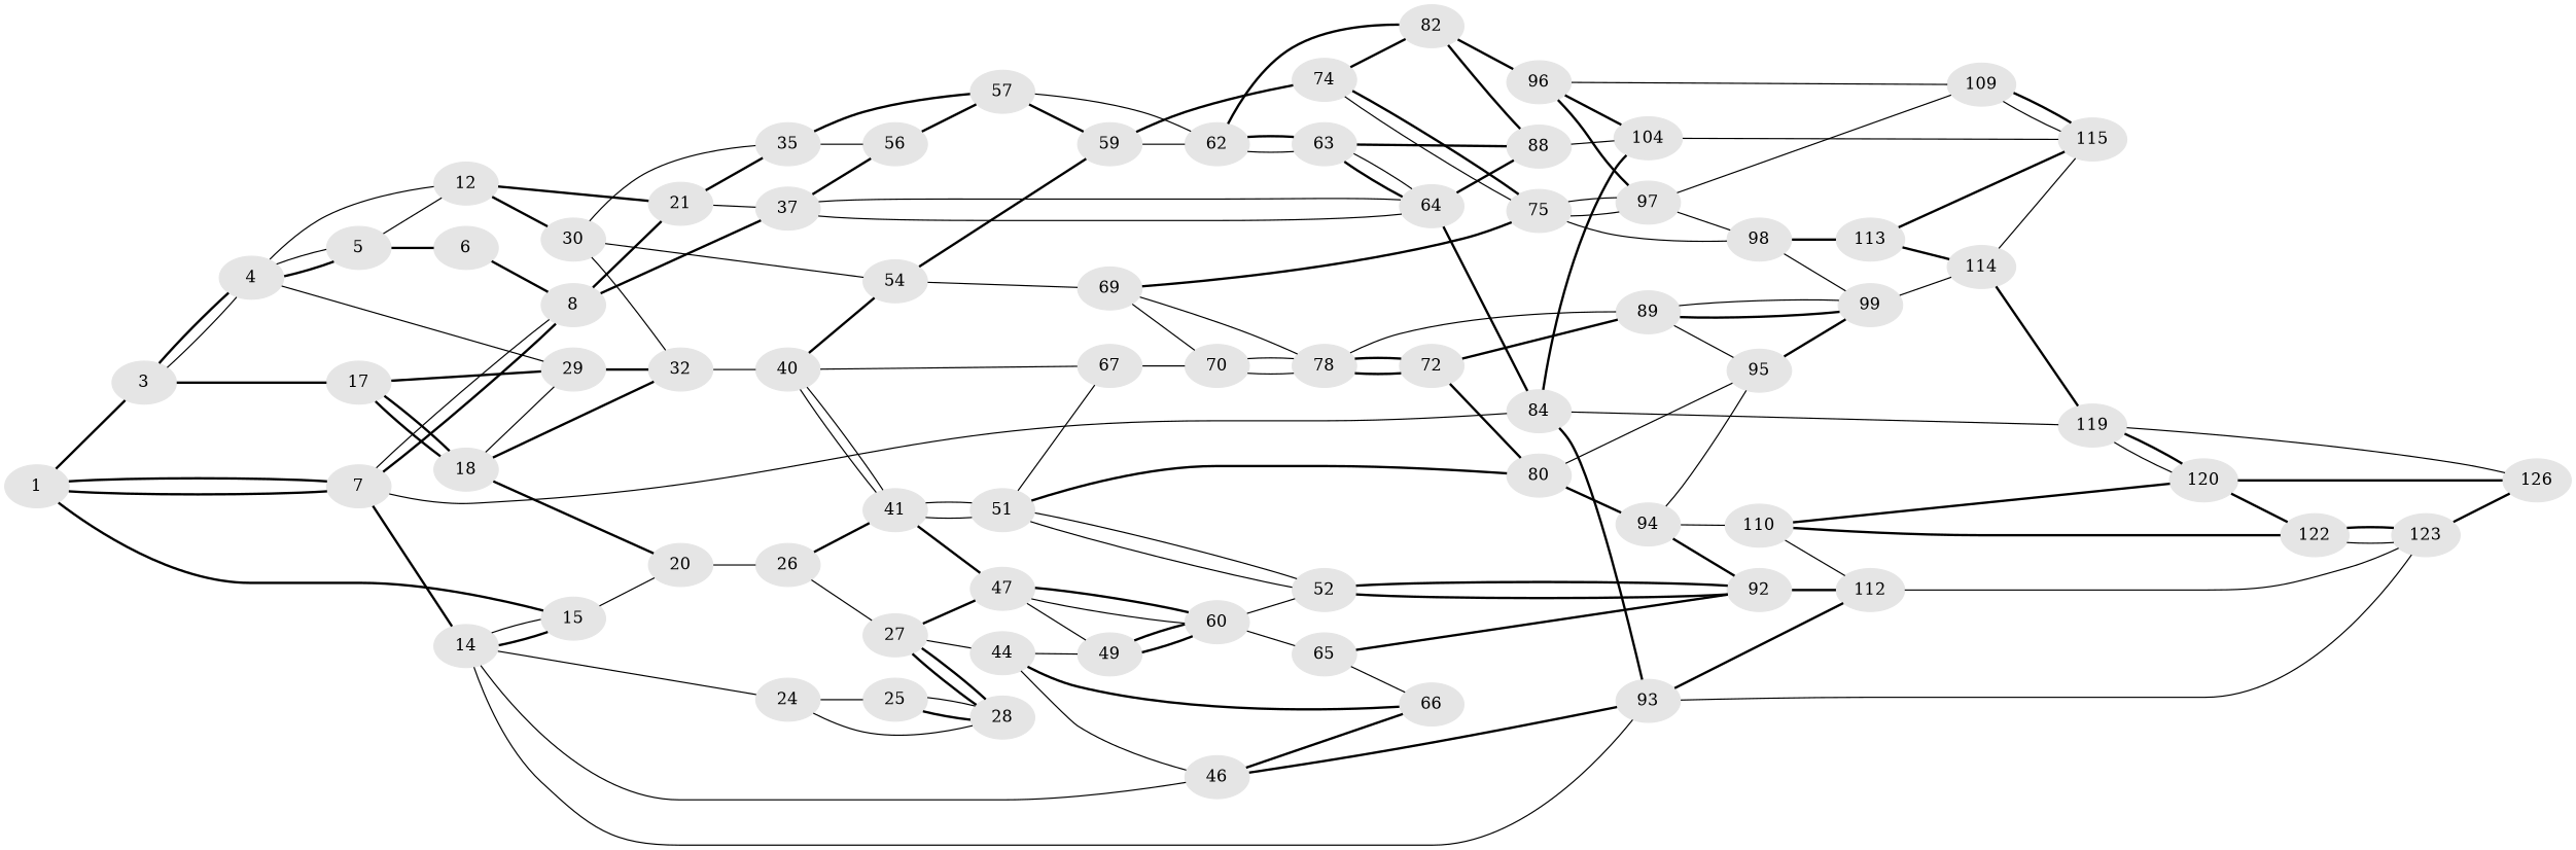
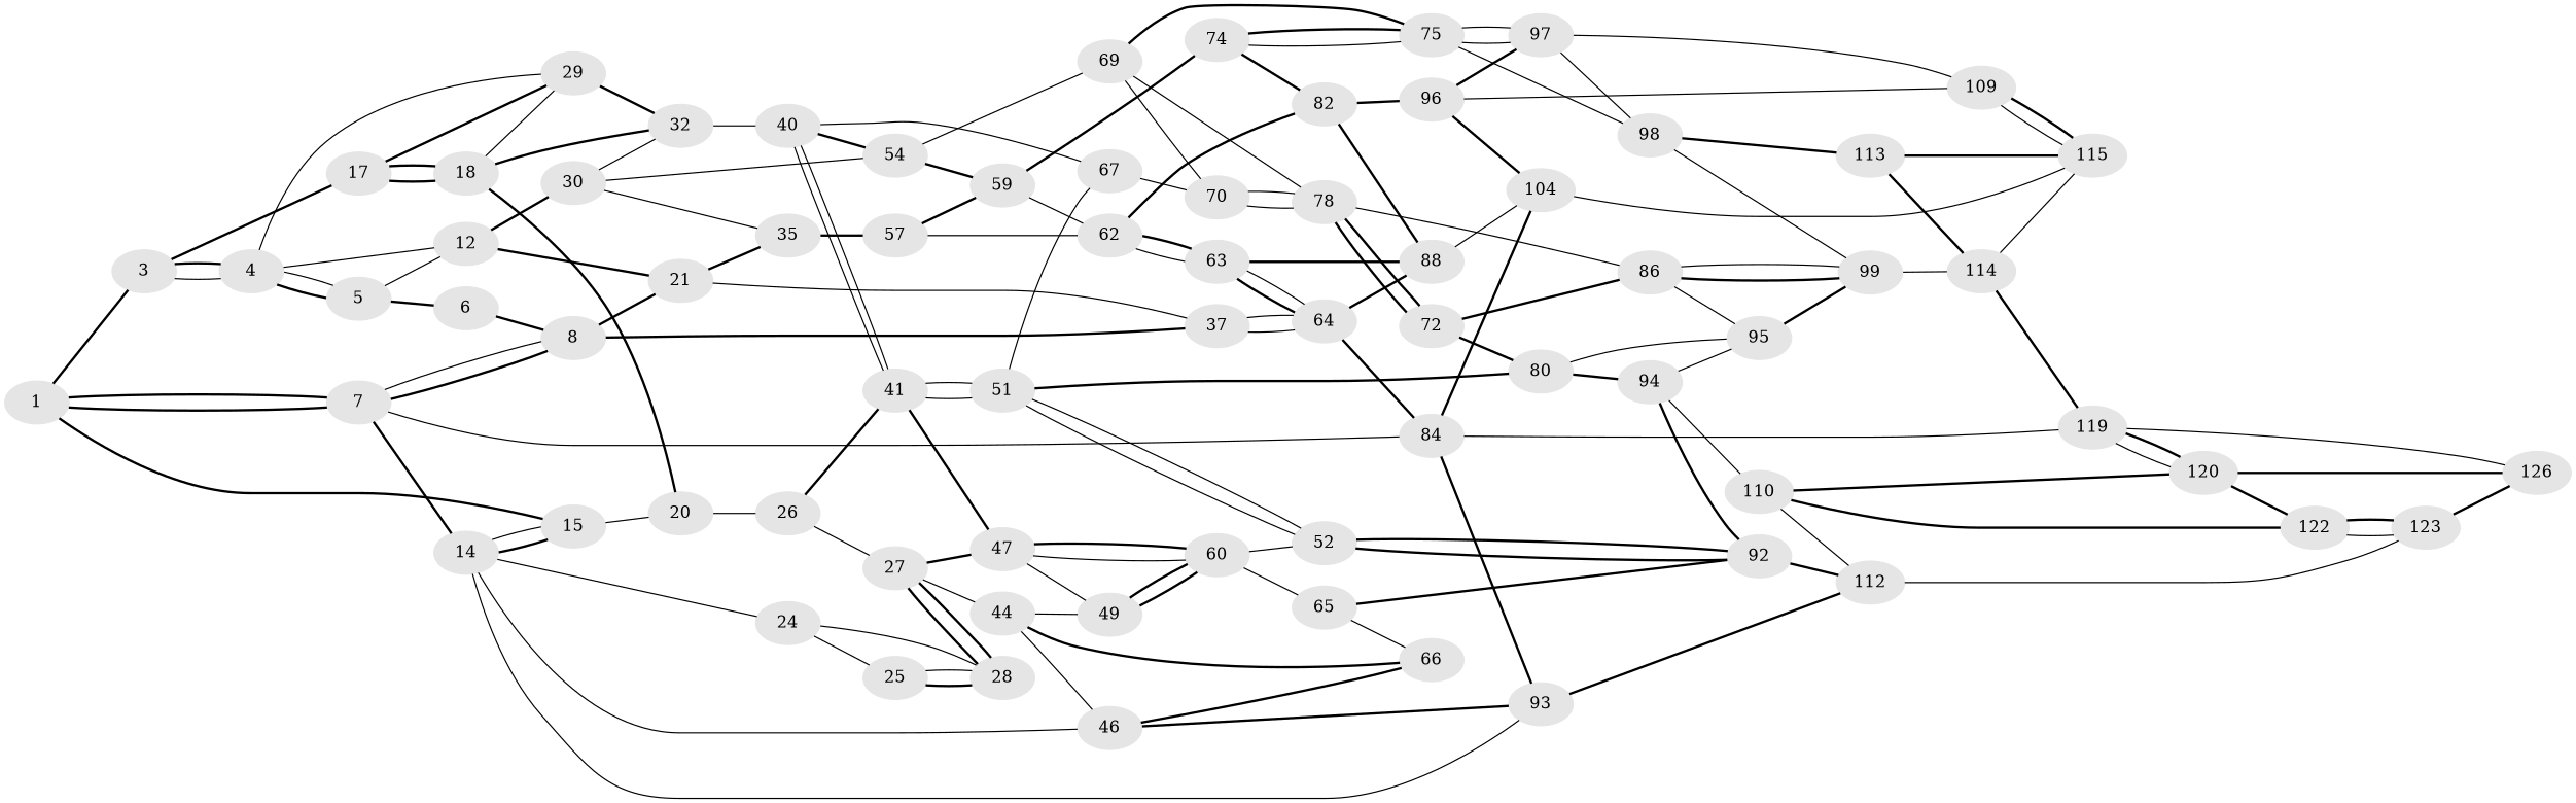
  graph {
    rankdir=LR
    node [color=gray90 style=filled]
    edge [style=bold]
    1 [super="+2"]
    3
    7
    15 [super="+16"]
    4 [super="+13"]
    17
    8 [super="+9"]
    14 [super="+23"]
    84 [super="+127"]
    20
    5 [super="+11"]
    12 [super="+22"]
    29 [super="+33"]
    18 [super="+19"]
    6 [super="+10"]
    21 [super="+34"]
    30 [super="+31"]
    32 [super="+39"]
    37 [super="+38"]
    24
    46 [super="+73"]
    93 [super="+94"]
    104 [super="+117"]
    119 [super="+125"]
    35 [super="+36"]
-   56
    64 [super="+85"]
    54 [super="+61"]
    25
    28
    66 [super="+72"]
    112 [super="+121"]
    123 [super="+128"]
    26
    40 [super="+55"]
    27 [super="+43"]
    41 [super="+42"]
    57 [super="+58"]
    44 [super="+45"]
    47 [super="+48"]
    51 [super="+68"]
    49
    n43 [label=60 super="+53"]
    59 [super="+60"]
    69 [super="+77"]
    67
    62 [super="+71"]
    88 [super="+103"]
    70
    52
    80 [super="+90"]
    65 [super="+83"]
    92 [super="+100"]
    n54 [label=94 super="+107"]
    95 [super="+106"]
    74
    75 [super="+76"]
    78 [super="+81"]
    63
    82 [super="+89"]
    96 [super="+105"]
    97 [super="+101"]
    98 [super="+102"]
    n64 [label=72]
-   86 [super="+87" label=89]
+   86 [super="+87"]
    109
    99 [super="+108"]
    113
    110 [super="+111"]
    115 [super="+116"]
    120 [super="+124"]
    126
    114 [super="+118"]
    122
    1 -- 3
    1 -- 7
    1 -- 7
    1 -- 15
    3 -- 4 [style=solid]
    3 -- 4
    3 -- 17
    7 -- 8
    7 -- 8 [style=solid]
    7 -- 14
    7 -- 84 [style=solid]
    15 -- 20 [style=solid]
    4 -- 5
    4 -- 5 [style=solid]
    4 -- 12 [style=solid]
    4 -- 29 [style=solid]
    17 -- 29
    17 -- 18
    17 -- 18
    8 -- 21
    8 -- 37
    14 -- 15
    14 -- 15 [style=solid]
    14 -- 24 [style=solid]
    14 -- 46 [style=solid]
    14 -- 93 [style=solid]
    84 -- 93
    84 -- 104
    84 -- 119 [style=solid]
    20 -- 26 [style=solid]
    5 -- 12 [style=solid]
    5 -- 6 [weight=2]
    12 -- 21
    12 -- 30
    29 -- 32
    18 -- 20
    18 -- 29 [style=solid]
    18 -- 32
    6 -- 8
    21 -- 37 [style=solid]
    21 -- 35
    30 -- 32 [style=solid]
    30 -- 35 [style=solid]
    30 -- 54 [style=solid]
    32 -- 40 [style=solid]
-   37 -- 56
    37 -- 64 [style=solid]
    37 -- 64 [style=solid]
    24 -- 25 [style=solid]
    24 -- 28 [style=solid]
    46 -- 93
    46 -- 66
    93 -- 112
-   93 -- 123 [style=solid]
    104 -- 115 [style=solid]
    119 -- 120 [style=solid]
    119 -- 120
    119 -- 126 [style=solid]
-   35 -- 56 [style=solid]
    35 -- 57
-   56 -- 57
    64 -- 84
    64 -- 88
    54 -- 59
    54 -- 69 [style=solid]
    25 -- 28
    25 -- 28 [style=solid]
    112 -- 123 [style=solid]
    123 -- 126
    26 -- 27 [style=solid]
    26 -- 41
    40 -- 54
    40 -- 41 [style=solid]
    40 -- 41 [style=solid]
    40 -- 67 [style=solid]
    27 -- 28
    27 -- 28
    27 -- 44 [style=solid]
    27 -- 47
    41 -- 47
    41 -- 51 [style=solid]
    41 -- 51 [style=solid]
    57 -- 59
    57 -- 62 [style=solid]
    44 -- 46 [style=solid]
    44 -- 66
    44 -- 49 [style=solid]
    47 -- 49 [style=solid]
    47 -- n43 [style=solid]
    47 -- n43
    51 -- 67 [style=solid]
    51 -- 52 [style=solid]
    51 -- 52 [style=solid]
    51 -- 80
    49 -- n43
    49 -- n43
    n43 -- 52 [style=solid]
    n43 -- 65 [style=solid]
    59 -- 62 [style=solid]
    59 -- 74
    69 -- 70 [style=solid]
    69 -- 75
    69 -- 78 [style=solid]
    67 -- 70 [style=solid]
    62 -- 63 [style=solid]
    62 -- 63
    62 -- 82
    88 -- 104 [style=solid]
    70 -- 78 [style=solid]
    70 -- 78 [style=solid]
    52 -- 92
    52 -- 92
    80 -- n54
    80 -- 95 [style=solid]
    65 -- 66 [style=solid weight=2]
    65 -- 92
    92 -- 112
    n54 -- 92
    n54 -- 95 [style=solid]
    n54 -- 110 [style=solid]
    95 -- 99
    74 -- 75 [style=solid]
    74 -- 75
    74 -- 82
    75 -- 97 [style=solid]
    75 -- 97 [style=solid]
    75 -- 98 [style=solid]
    78 -- n64
    78 -- n64
    78 -- 86 [style=solid]
    63 -- 64
    63 -- 64 [style=solid]
    63 -- 88
    82 -- 88
    82 -- 96
    96 -- 104
    96 -- 97
    96 -- 109 [style=solid]
    97 -- 98 [style=solid]
    97 -- 109 [style=solid]
    98 -- 99 [style=solid]
    98 -- 113
    n64 -- 80
    n64 -- 86
    86 -- 95 [style=solid]
    86 -- 99
    86 -- 99 [style=solid]
    109 -- 115 [style=solid]
    109 -- 115
    99 -- 114 [style=solid]
    113 -- 115
    113 -- 114
    110 -- 112 [style=solid]
    110 -- 120
    110 -- 122
    120 -- 126
    120 -- 122
    114 -- 119
    114 -- 115 [style=solid]
    122 -- 123 [style=solid]
    122 -- 123
  }
